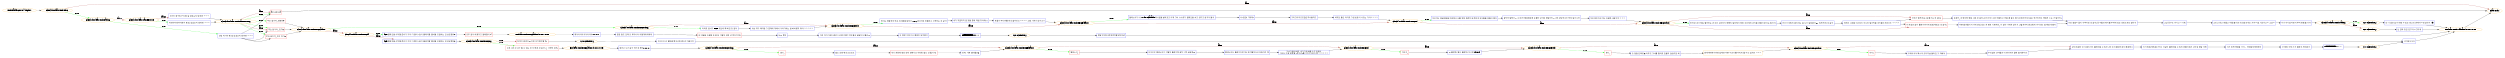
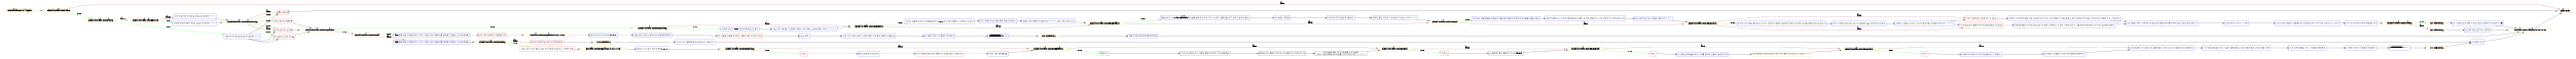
  digraph {
    rankdir=LR
    node [color=blue shape=box]
    "AmirRank5Convo4 begins." [color=orange shape=""]
    n2 [color=orange label="Check boolean AmirRPG" shape=""]
    n3 [color=orange label="Check boolean AmirDating" shape=""]
    "Chat ends." [color=orange shape=""]
    n5 [label="안녕 자기야 뭔 일 있었는지 맞혀봐 ㅋㅋㅋ"]
    n6 [color=orange label="Check boolean NameFuture" shape=""]
    n7 [color=red label="무슨 일이야, 우리 자기?"]
    n8 [color=red label="무슨 일이야, 친구?"]
    n9 [color=red label="[무시한다.]"]
    n10 [label="미래야미래야미래야 뭔 일 있었는지 맞혀봐 ㅋㅋㅋ"]
    n11 [label="야아아 칭구친구야 뭔 일 있었는지 맞혀봐 ㅋㅋㅋ"]
    n12 [color=orange label="Check boolean AmirRPGCashIn" shape=""]
    n13 [color=orange label="Check boolean AmirNameZoomy" shape=""]
    n14 [color=orange label="Check boolean AmirRPGQuincy" shape=""]
    n15 [color=orange label="Check boolean AmirRPGAll" shape=""]
    n16 [color=red label="무슨 일이야, 쌩쌩이?"]
    n17 [label="의외로 퀸시가 F&F 게임에 푹 빠진 것 같아"]
    n18 [color=orange label="Check boolean AmirRPGLettie" shape=""]
    n19 [label="f&F 캠페인을 시작할 준비가 거의 다 됐어! 같이 플레이할 멤버들 모집하는 건 성공했어?"]
    n20 [label="f&F 캠페인을 시작할 준비가 거의 다 됐어! 같이 플레이할 멤버들 모집하는 건 성공했어?"]
    n21 [label="사실 걔가 레티랑 그 문제에 대해서 이야기하는 걸 봐버렸지 뭐야 ㅋㅋㅋㅋㅋ"]
    n22 [label="레티는 쥐들에게 작은 코스튬을 입혀서 NPC 몬스터로 만들려고 노력하는 것 같아"]
    n23 [color=orange label="Check boolean AmirRPGEleanor" shape=""]
    n24 [color=red label="모두 같이 하겠다고 말해줬어 :)"]
    n25 [color=orange label="Check boolean AmirRPGAny" shape=""]
    n26 [label="내가 지금까지 본 것들 중에 제일 귀여워!!!"]
    n27 [label="엘레노어가 내 V: the Charade 복사본을 빌려갔고 이제 그녀 스스로가 캠페인을 쓰고 있다고 생각이 들어"]
    n28 [color=orange label="Check boolean AmirRPGAoi" shape=""]
    n29 [color=orange label="Boolean AmirRPGCashIn is now true." shape=""]
    n30 [color=red label="그래 그리고 내가 할 수 있는 건 다 해본 것 같으니, 시작해 보자."]
    n31 [color=red label="진전이 없었어... 이제 포기해야할 듯."]
    n32 [label="쥐들이 주사위를 계속 씹더라도ㅋㅋㅋㅋ 그럴 가치가 있다고!!"]
    n33 [label="나. 완전. 기대돼."]
    n34 [label="아오이는 폐금속들을 이용해서 나를 위해 완전히 새로운 피규어들을 만들어 줬어"]
    n35 [color=orange label="Check boolean AmirRPGArthur" shape=""]
    n36 [label="뭐어어어어어어어어어?!?!?!?!"]
    n37 [color=orange label="Boolean AmirRPGCashIn is now true." shape=""]
    n38 [color=orange label="+20 Chemistry" shape=""]
    n39 [label="그리고아마도조금은무서울지도"]
    n40 [label="솔직히 말해서... 그 피규어들 봤을 때 눈물이 났어... 정말이지...너무 상냥하고도 멋진 일이니까"]
    n41 [label="하지만 내가 제일 좋아하는 건 우리 브리타닉 제빵의 달인께서 매번 우리에게 간식을 만들어 준다는 점이야"]
    n42 [color=red label="이 게임은 같이 플레이하기에 정말 재밌는 것 같아."]
    n43 [color=red label="모두가 함께 있는 걸 즐기는 것 같네."]
    n44 [label="젠장 말도 안돼 오 루아시여 어떻게에에에에"]
    n45 [label="뭐라고 누가 같이 하기로 했어?!??!?!"]
    n46 [label="아으으으 넌 할만큼 했어. 중요한 건 마음이야"]
    n47 [label="하지만 좋은 의미로 그런 반응이 나오는 거야ㅋㅋㅋㅋ"]
    n48 [label="우리에게 아오이는 과분한 사람이야 ㅋㅋㅋ"]
    n49 [label="아서가 주방의 왕이라는 걸 누가 알았겠어?!? 진짜 멋진 것 같아"]
    n50 [label="다른 멤버들이 이거에 관심 갖는 게 완전 기쁘지만, 이 일이 나에게 있어서 그렇게까지 중요한게 아니라는 걸 깨닫게 됐어"]
    n51 [label="있잖아, 내 생각엔 정말 그런 것 같아. 우리 모두 그냥 어울리고 마음 좀 놓고 몇 시간동안 바보 같은 짓거리하고 재밌게 노는 거 말이야."]
    n52 [color=red label="내 비밀을 누설할 순 없어. 그렇게 되면 넌 죽어야 해."]
    n53 [color=orange label="Check boolean AmirRPGQuincy" shape=""]
    n54 [label="고마워어어어"]
    n55 [label="하지만 그것들 비스킷이 아니라 빌어먹을 쿠키들이지만서도 ㅋㅋㅋㅋ"]
    n56 [label="이건 정말... 꿈이 이루어진 것 같아. 친구들과 테이블 주위에 앉는 것만으로도 말이야"]
    n57 [label="난... 젠장"]
    n58 [color=red label="퀸시,"]
    n59 [color=orange label="Check boolean AmirRPGEleanor" shape=""]
    n60 [label="그냥 친구도 아니고... 가족"]
    n61 [label="이건 아마 다른 사람이 나에게 해준 가장 좋은 일일지도 몰라..."]
    n62 [label="말도 안돼 뭐라고오오오"]
    n63 [color=red label="엘레노어,"]
    n64 [color=orange label="Check boolean AmirRPGAoi" shape=""]
    n65 [label="그리고 웃고 떠들고 다들 즐거운 시간을 보내는 거야... 몇 시간이고... 그냥..."]
    n66 [label="오 젠장 이제 가서 캠페인 써야겠어"]
    n67 [color=red label="내가 걔한테 빚진 것에 관해서는 어떠한 말도 안 할거야."]
    n68 [label="오오오오 엘레노어가 어떻게 플레이해 갈지 너무 궁금해..."]
    n69 [color=red label="아오이,"]
    n70 [color=orange label="Check boolean AmirRPGLettie" shape=""]
    n71 [label="너가 아니였다면 이루지 못했을 거야"]
    n72 [label="Fffffffffffffffff-----!!!!!"]
    n73 [label="와우. 다른 멤버들은?"]
    n74 [label="엘레노어는 플레이어보다는 페이블마스터 타입이긴 해"]
    n75 [label="... 클레릭. 엘프 클레릭. 아니면 dr00d."]
    n76 [color=red label="레티,"]
    n77 [color=orange label="Check boolean AmirRPGArthur" shape=""]
    n78 [color=orange label="Check boolean AmirDating" shape=""]
    n79 [color=orange label="+20 Chemistry" shape=""]
    n80 [label="그녀가 좋아하면 내가 가르쳐줄 수도 있겠어\n그녀는 그걸 표현할 \"목소리\"를 가지고 있으니까 ㅋㅋㅋㅋㅋ"]
    n81 [label="오 정말 진짜로?! 아무도 그녀를 힐러로 만들지 않았으면 해"]
    n82 [color=red label="아서."]
    n83 [label="근데 있잖아 두 사람이서도 플레이할 수 있으니까 우리 둘만으로도 충분해!!"]
    n84 [color=orange label="+20 Chemistry" shape=""]
    n85 [color=orange label="+20 Chemistry" shape=""]
    n86 [label="정말고마워너진짜멋져좋았어안녕"]
    n87 [color=orange label="왜애애애애냐하면 실제로 다른 누군가를 다치게 할 수도 있거든 ㅋㅋㅋ"]
    n88 [label="우워어어어 헥스의 오리지널 팔라딘 그 자체야"]
    n89 [label="이거 정말 재밌을 거야!! 다같이 플레이할 수 있게 만들어줘서 고마워 정말 기뻐"]
    n90 [label="넌 나 같은 놈이 바랄 수 있는 최고의 존재야... 진심이야 <3"]
    n91 [label="넌 진짜 멋진 친구야... 고마워"]
    n92 [color=orange label="Boolean AmirWillDate is now true." shape=""]
    n93 [label="우리같은 꼬마들과 티 파티에서 함께 놀아준다라"]
    n94 [label="이거 진짜 재밌을 거야!! 약속할게에에에에"]
    n95 [label="오 젠장 이제 가서 캠페인 써야겠어"]
    n96 [label="Fffffffffffffffff-----!!!!!"]
    n97 [color=orange label="+10 Chemistry" shape=""]
    "AmirRank5Convo4 begins." -> n2
    n2 -> n3 [color=green label=true]
    n2 -> "Chat ends." [color=brown label=false]
    n3 -> n5 [color=green label=true]
    n3 -> n6 [color=brown label=false]
    n5 -> n7
    n5 -> n8
    n5 -> n9
    n6 -> n10 [color=green label=true]
    n6 -> n11 [color=brown label=false]
    n7 -> n12
    n8 -> n12
    n9 -> "Chat ends."
    n10 -> n13
    n11 -> n13
    n12 -> n14 [color=green label=true]
-   n12 -> n15 [color=brown label=false]
+   n12 -> n15 [color=brown label=true]
    n13 -> n7 [color=green label=true]
    n13 -> n8 [color=green label=true]
    n13 -> n8 [color=brown label=false]
    n13 -> n9 [color=green label=true]
    n13 -> n9 [color=brown label=false]
    n13 -> n16 [color=green label=true]
    n14 -> n17 [color=green label=true]
    n14 -> n18 [color=brown label=false]
    n15 -> n19 [color=green label=true]
    n15 -> n20 [color=brown label=false]
    n16 -> n12
    n17 -> n21
    n18 -> n22 [color=green label=true]
    n18 -> n23 [color=brown label=false]
    n19 -> n24
    n20 -> n25
    n21 -> n18
    n22 -> n26
    n23 -> n27 [color=green label=true]
    n23 -> n28 [color=brown label=false]
    n24 -> n29
    n25 -> n30 [color=green label=true]
-   n25 -> n31 [color=brown label=true]
+   n25 -> n31 [color=brown label=false]
    n26 -> n32
    n27 -> n33
    n28 -> n34 [color=green label=true]
    n28 -> n35 [color=brown label=false]
    n29 -> n36
    n30 -> n37
    n31 -> n38
    n32 -> n23
    n33 -> n39
    n34 -> n40
    n35 -> n41 [color=green label=true]
    n35 -> n42 [color=brown label=false]
    n35 -> n43 [color=brown label=false]
    n36 -> n44
    n37 -> n45
    n38 -> n46
    n39 -> n47
    n40 -> n48
    n41 -> n49
    n42 -> n50
    n43 -> n51
    n44 -> n52
    n45 -> n53
    n46 -> n54
    n47 -> n28
    n48 -> n35
    n49 -> n55
    n50 -> n56
    n51 -> n56
    n52 -> n57
    n53 -> n58 [color=green label=true]
    n53 -> n59 [color=brown label=false]
    n54 -> n92
    n55 -> n42
    n55 -> n43
    n56 -> n60
    n57 -> n61
    n58 -> n62
    n59 -> n63 [color=green label=true]
    n59 -> n64 [color=brown label=false]
    n60 -> n65
    n61 -> n66
    n62 -> n67
    n63 -> n68
    n64 -> n69 [color=green label=true]
    n64 -> n70 [color=brown label=false]
    n65 -> n71
    n66 -> n72
    n67 -> n73
    n68 -> n74
    n69 -> n75
    n70 -> n76 [color=green label=true]
    n70 -> n77 [color=brown label=false]
    n71 -> n78
    n72 -> n79
    n73 -> n59
    n74 -> n80
    n75 -> n70
    n76 -> n81
    n77 -> n82 [color=green label=true]
    n77 -> n83 [color=brown label=false]
    n78 -> n84 [color=green label=true]
    n78 -> n85 [color=brown label=false]
    n79 -> n86
    n80 -> n64
    n81 -> n87
    n82 -> n88
    n83 -> n89
    n84 -> n90
    n85 -> n91
    n86 -> n92
    n87 -> n77
    n88 -> n93
    n89 -> n94
    n90 -> n92
    n91 -> n92
    n92 -> "Chat ends."
    n93 -> n83
    n94 -> n95
    n95 -> n96
    n96 -> n97
    n97 -> n54
  }
